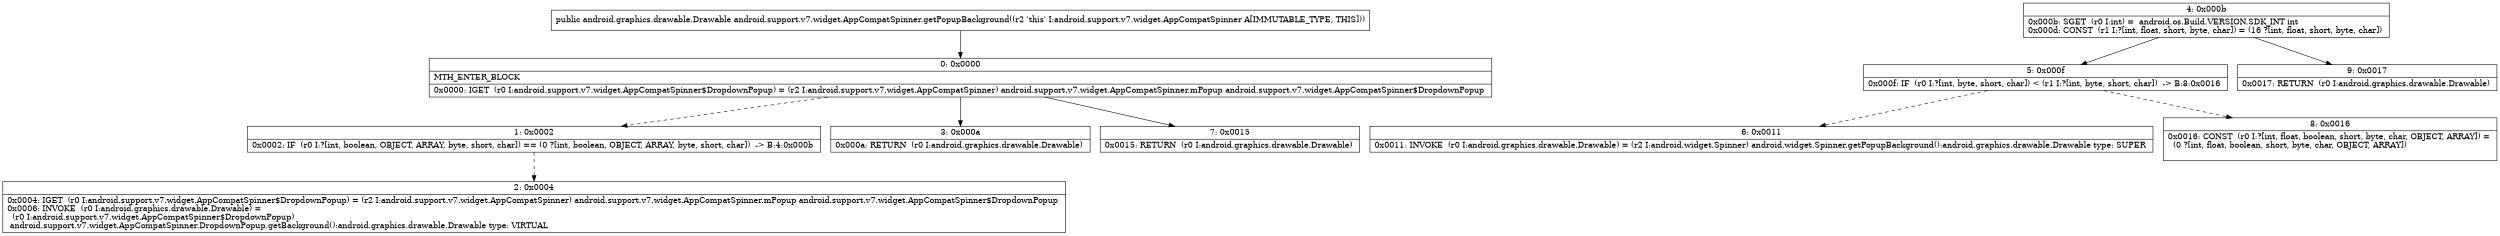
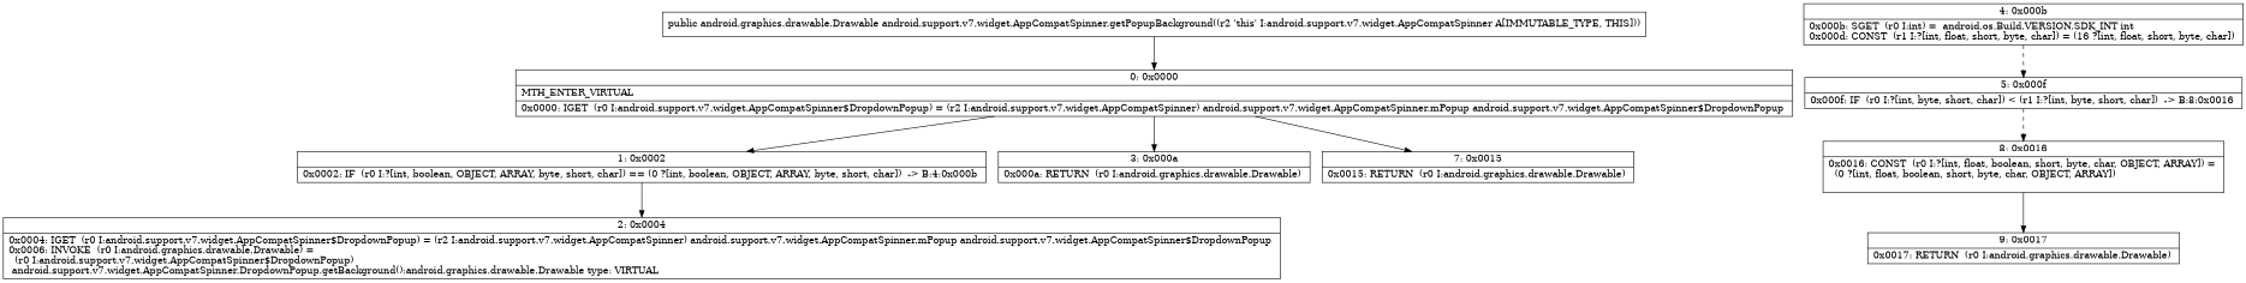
  digraph {
    node [shape=record]
-   n1 [label="{0\:\ 0x0000|MTH_ENTER_BLOCK\l|0x0000: IGET  (r0 I:android.support.v7.widget.AppCompatSpinner$DropdownPopup) = (r2 I:android.support.v7.widget.AppCompatSpinner) android.support.v7.widget.AppCompatSpinner.mPopup android.support.v7.widget.AppCompatSpinner$DropdownPopup \l}"]
+   n1 [label="{0\:\ 0x0000|MTH_ENTER_VIRTUAL\l|0x0000: IGET  (r0 I:android.support.v7.widget.AppCompatSpinner$DropdownPopup) = (r2 I:android.support.v7.widget.AppCompatSpinner) android.support.v7.widget.AppCompatSpinner.mPopup android.support.v7.widget.AppCompatSpinner$DropdownPopup \l}"]
    n2 [label="{1\:\ 0x0002|0x0002: IF  (r0 I:?[int, boolean, OBJECT, ARRAY, byte, short, char]) == (0 ?[int, boolean, OBJECT, ARRAY, byte, short, char])  \-\> B:4:0x000b \l}"]
    n3 [label="{3\:\ 0x000a|0x000a: RETURN  (r0 I:android.graphics.drawable.Drawable) \l}"]
    n4 [label="{7\:\ 0x0015|0x0015: RETURN  (r0 I:android.graphics.drawable.Drawable) \l}"]
    n5 [label="{2\:\ 0x0004|0x0004: IGET  (r0 I:android.support.v7.widget.AppCompatSpinner$DropdownPopup) = (r2 I:android.support.v7.widget.AppCompatSpinner) android.support.v7.widget.AppCompatSpinner.mPopup android.support.v7.widget.AppCompatSpinner$DropdownPopup \l0x0006: INVOKE  (r0 I:android.graphics.drawable.Drawable) = \l  (r0 I:android.support.v7.widget.AppCompatSpinner$DropdownPopup)\l android.support.v7.widget.AppCompatSpinner.DropdownPopup.getBackground():android.graphics.drawable.Drawable type: VIRTUAL \l}"]
    n6 [label="{4\:\ 0x000b|0x000b: SGET  (r0 I:int) =  android.os.Build.VERSION.SDK_INT int \l0x000d: CONST  (r1 I:?[int, float, short, byte, char]) = (16 ?[int, float, short, byte, char]) \l}"]
    n7 [label="{5\:\ 0x000f|0x000f: IF  (r0 I:?[int, byte, short, char]) \< (r1 I:?[int, byte, short, char])  \-\> B:8:0x0016 \l}"]
-   n8 [label="{6\:\ 0x0011|0x0011: INVOKE  (r0 I:android.graphics.drawable.Drawable) = (r2 I:android.widget.Spinner) android.widget.Spinner.getPopupBackground():android.graphics.drawable.Drawable type: SUPER \l}"]
    n9 [label="{8\:\ 0x0016|0x0016: CONST  (r0 I:?[int, float, boolean, short, byte, char, OBJECT, ARRAY]) = \l  (0 ?[int, float, boolean, short, byte, char, OBJECT, ARRAY])\l \l}"]
    n10 [label="{9\:\ 0x0017|0x0017: RETURN  (r0 I:android.graphics.drawable.Drawable) \l}"]
    n11 [label="{public android.graphics.drawable.Drawable android.support.v7.widget.AppCompatSpinner.getPopupBackground((r2 'this' I:android.support.v7.widget.AppCompatSpinner A[IMMUTABLE_TYPE, THIS])) }"]
-   n1 -> n2 [style=dashed]
+   n1 -> n2
    n1 -> n3
    n1 -> n4
-   n2 -> n5 [style=dashed]
-   n6 -> n7
-   n7 -> n8 [style=dashed]
+   n2 -> n5 [style=solid]
+   n6 -> n7 [style=dashed]
    n7 -> n9 [style=dashed]
-   n6 -> n10
+   n9 -> n10
    n11 -> n1
  }
